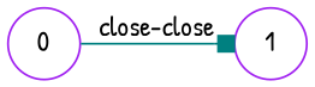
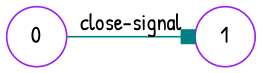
  digraph {
    rankdir=LR
    ranksep=0
    fontname="Patrick Hand"
    node [color=purple fillcolor=white fixedsize=true shape=circle style=filled fontname="Patrick Hand"]
    0 [width=0.5]
    1 [width=0.5]
-   0 -> 1 [label="close-close" color=teal arrowhead=box fontname="Patrick Hand"]
+   0 -> 1 [label="close-signal" color=teal arrowhead=box fontname="Patrick Hand"]
  }
